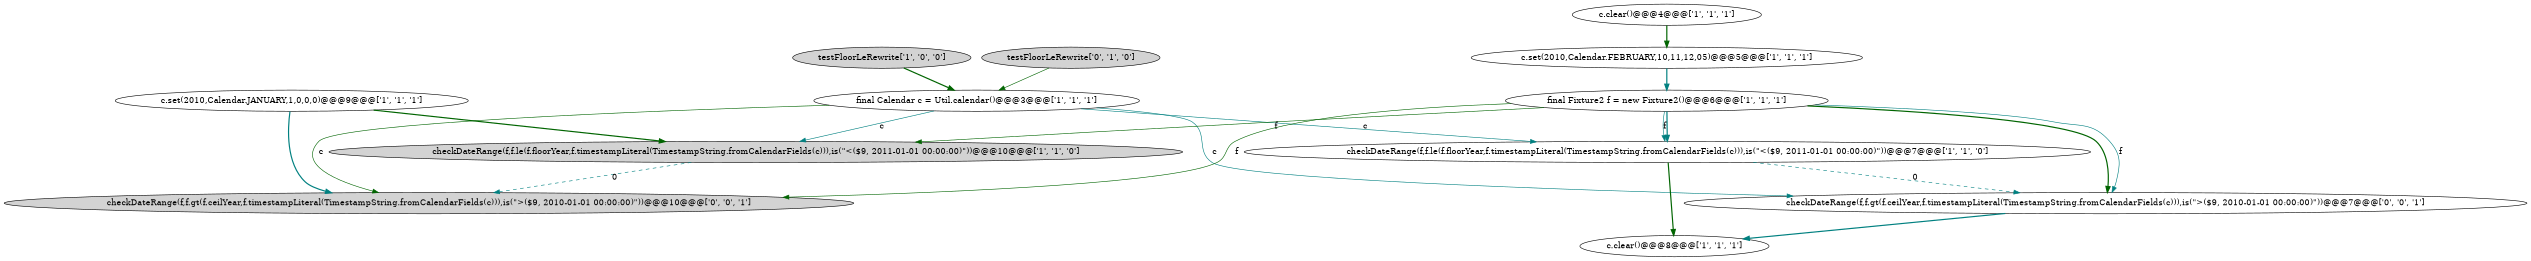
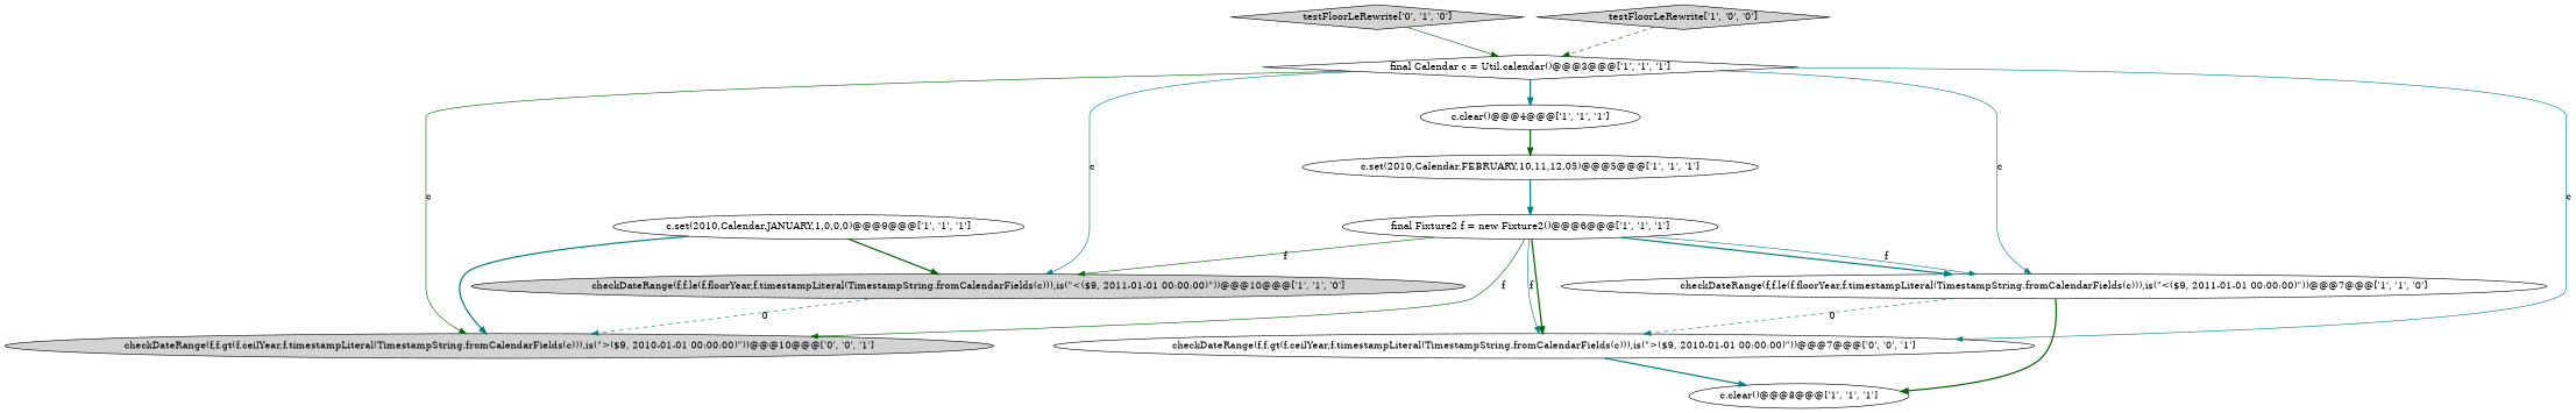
  digraph {
    node [fillcolor=white shape=ellipse style=filled]
    edge [color=teal style=bold]
-   n1 [fillcolor=lightgray label="testFloorLeRewrite['0', '1', '0']"]
-   n2 [label="final Calendar c = Util.calendar()@@@3@@@['1', '1', '1']"]
+   n1 [fillcolor=lightgray label="testFloorLeRewrite['0', '1', '0']" shape=diamond]
+   n2 [label="final Calendar c = Util.calendar()@@@3@@@['1', '1', '1']" shape=diamond]
    n3 [label="c.clear()@@@4@@@['1', '1', '1']"]
    n4 [fillcolor=lightgray label="checkDateRange(f,f.le(f.floorYear,f.timestampLiteral(TimestampString.fromCalendarFields(c))),is(\"<($9, 2011-01-01 00:00:00)\"))@@@10@@@['1', '1', '0']"]
    n5 [fillcolor=lightgray label="checkDateRange(f,f.gt(f.ceilYear,f.timestampLiteral(TimestampString.fromCalendarFields(c))),is(\">($9, 2010-01-01 00:00:00)\"))@@@10@@@['0', '0', '1']"]
    n6 [label="checkDateRange(f,f.le(f.floorYear,f.timestampLiteral(TimestampString.fromCalendarFields(c))),is(\"<($9, 2011-01-01 00:00:00)\"))@@@7@@@['1', '1', '0']"]
    n7 [label="checkDateRange(f,f.gt(f.ceilYear,f.timestampLiteral(TimestampString.fromCalendarFields(c))),is(\">($9, 2010-01-01 00:00:00)\"))@@@7@@@['0', '0', '1']"]
    n8 [label="c.set(2010,Calendar.FEBRUARY,10,11,12,05)@@@5@@@['1', '1', '1']"]
    n9 [label="final Fixture2 f = new Fixture2()@@@6@@@['1', '1', '1']"]
-   n10 [fillcolor=lightgray label="testFloorLeRewrite['1', '0', '0']"]
+   n10 [fillcolor=lightgray label="testFloorLeRewrite['1', '0', '0']" shape=diamond]
    n11 [label="c.clear()@@@8@@@['1', '1', '1']"]
    n12 [label="c.set(2010,Calendar.JANUARY,1,0,0,0)@@@9@@@['1', '1', '1']"]
    n1 -> n2 [color=darkgreen style=solid]
+   n2 -> n3
    n2 -> n4 [label=c style=solid]
    n2 -> n5 [color=darkgreen label=c style=solid]
    n2 -> n6 [label=c style=solid]
    n2 -> n7 [label=c style=solid]
    n3 -> n8 [color=darkgreen]
    n4 -> n5 [label=0 style=dashed]
    n6 -> n7 [label=0 style=dashed]
    n6 -> n11 [color=darkgreen]
    n7 -> n11
    n8 -> n9
    n9 -> n4 [color=darkgreen label=f style=solid]
    n9 -> n5 [color=darkgreen label=f style=solid]
    n9 -> n6
    n9 -> n6 [label=f style=solid]
    n9 -> n7 [color=darkgreen]
    n9 -> n7 [label=f style=solid]
-   n10 -> n2 [color=darkgreen]
+   n10 -> n2 [color=darkgreen style=dashed]
    n12 -> n4 [color=darkgreen]
    n12 -> n5
  }
